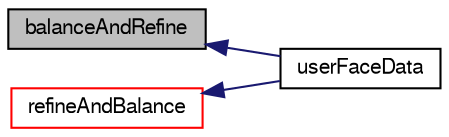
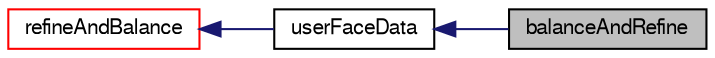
  digraph {
    rankdir=LR
    node [color=black fontname=FreeSans fontsize=10 shape=record]
    edge [color=midnightblue dir=back fontname=FreeSans fontsize=10 labelfontname=FreeSans labelfontsize=10 style=solid]
    n1 [fillcolor=grey75 fontcolor=black height=0.2 label=balanceAndRefine style=filled width=0.4]
    n2 [height=0.2 label=userFaceData width=0.4]
    n3 [color=red height=0.2 label=refineAndBalance width=0.4]
-   n1 -> n2
+   n2 -> n1
    n3 -> n2
  }
